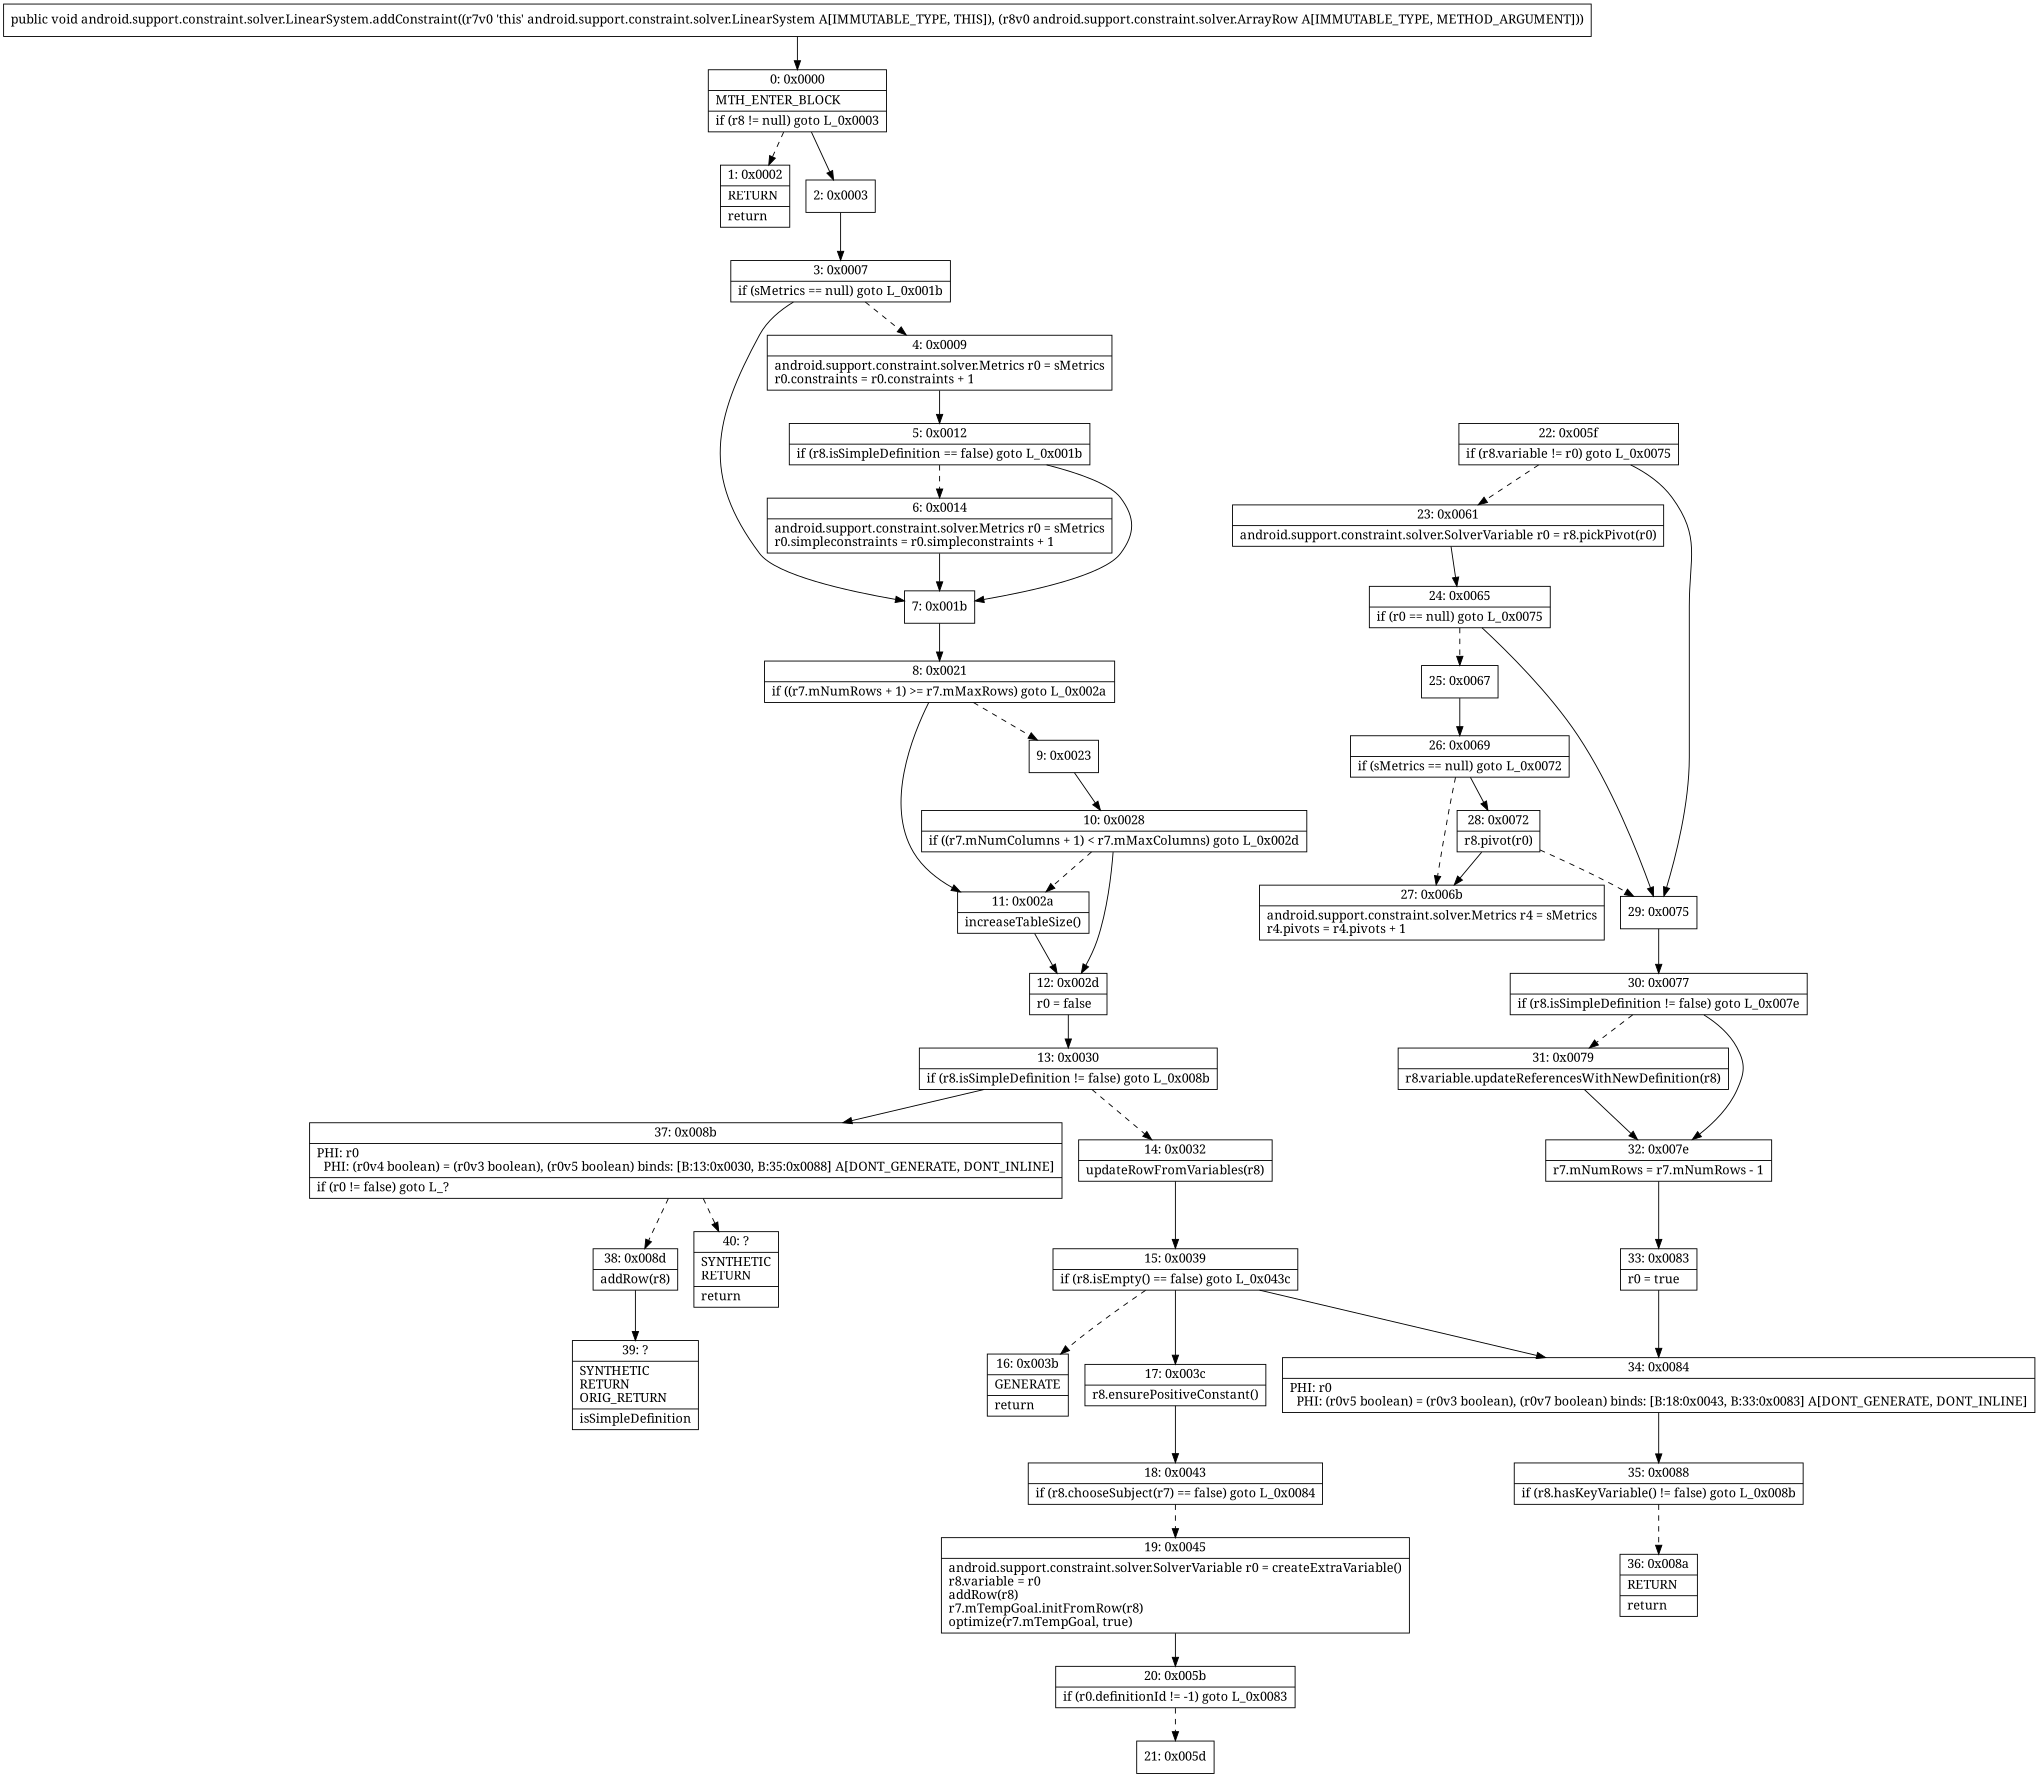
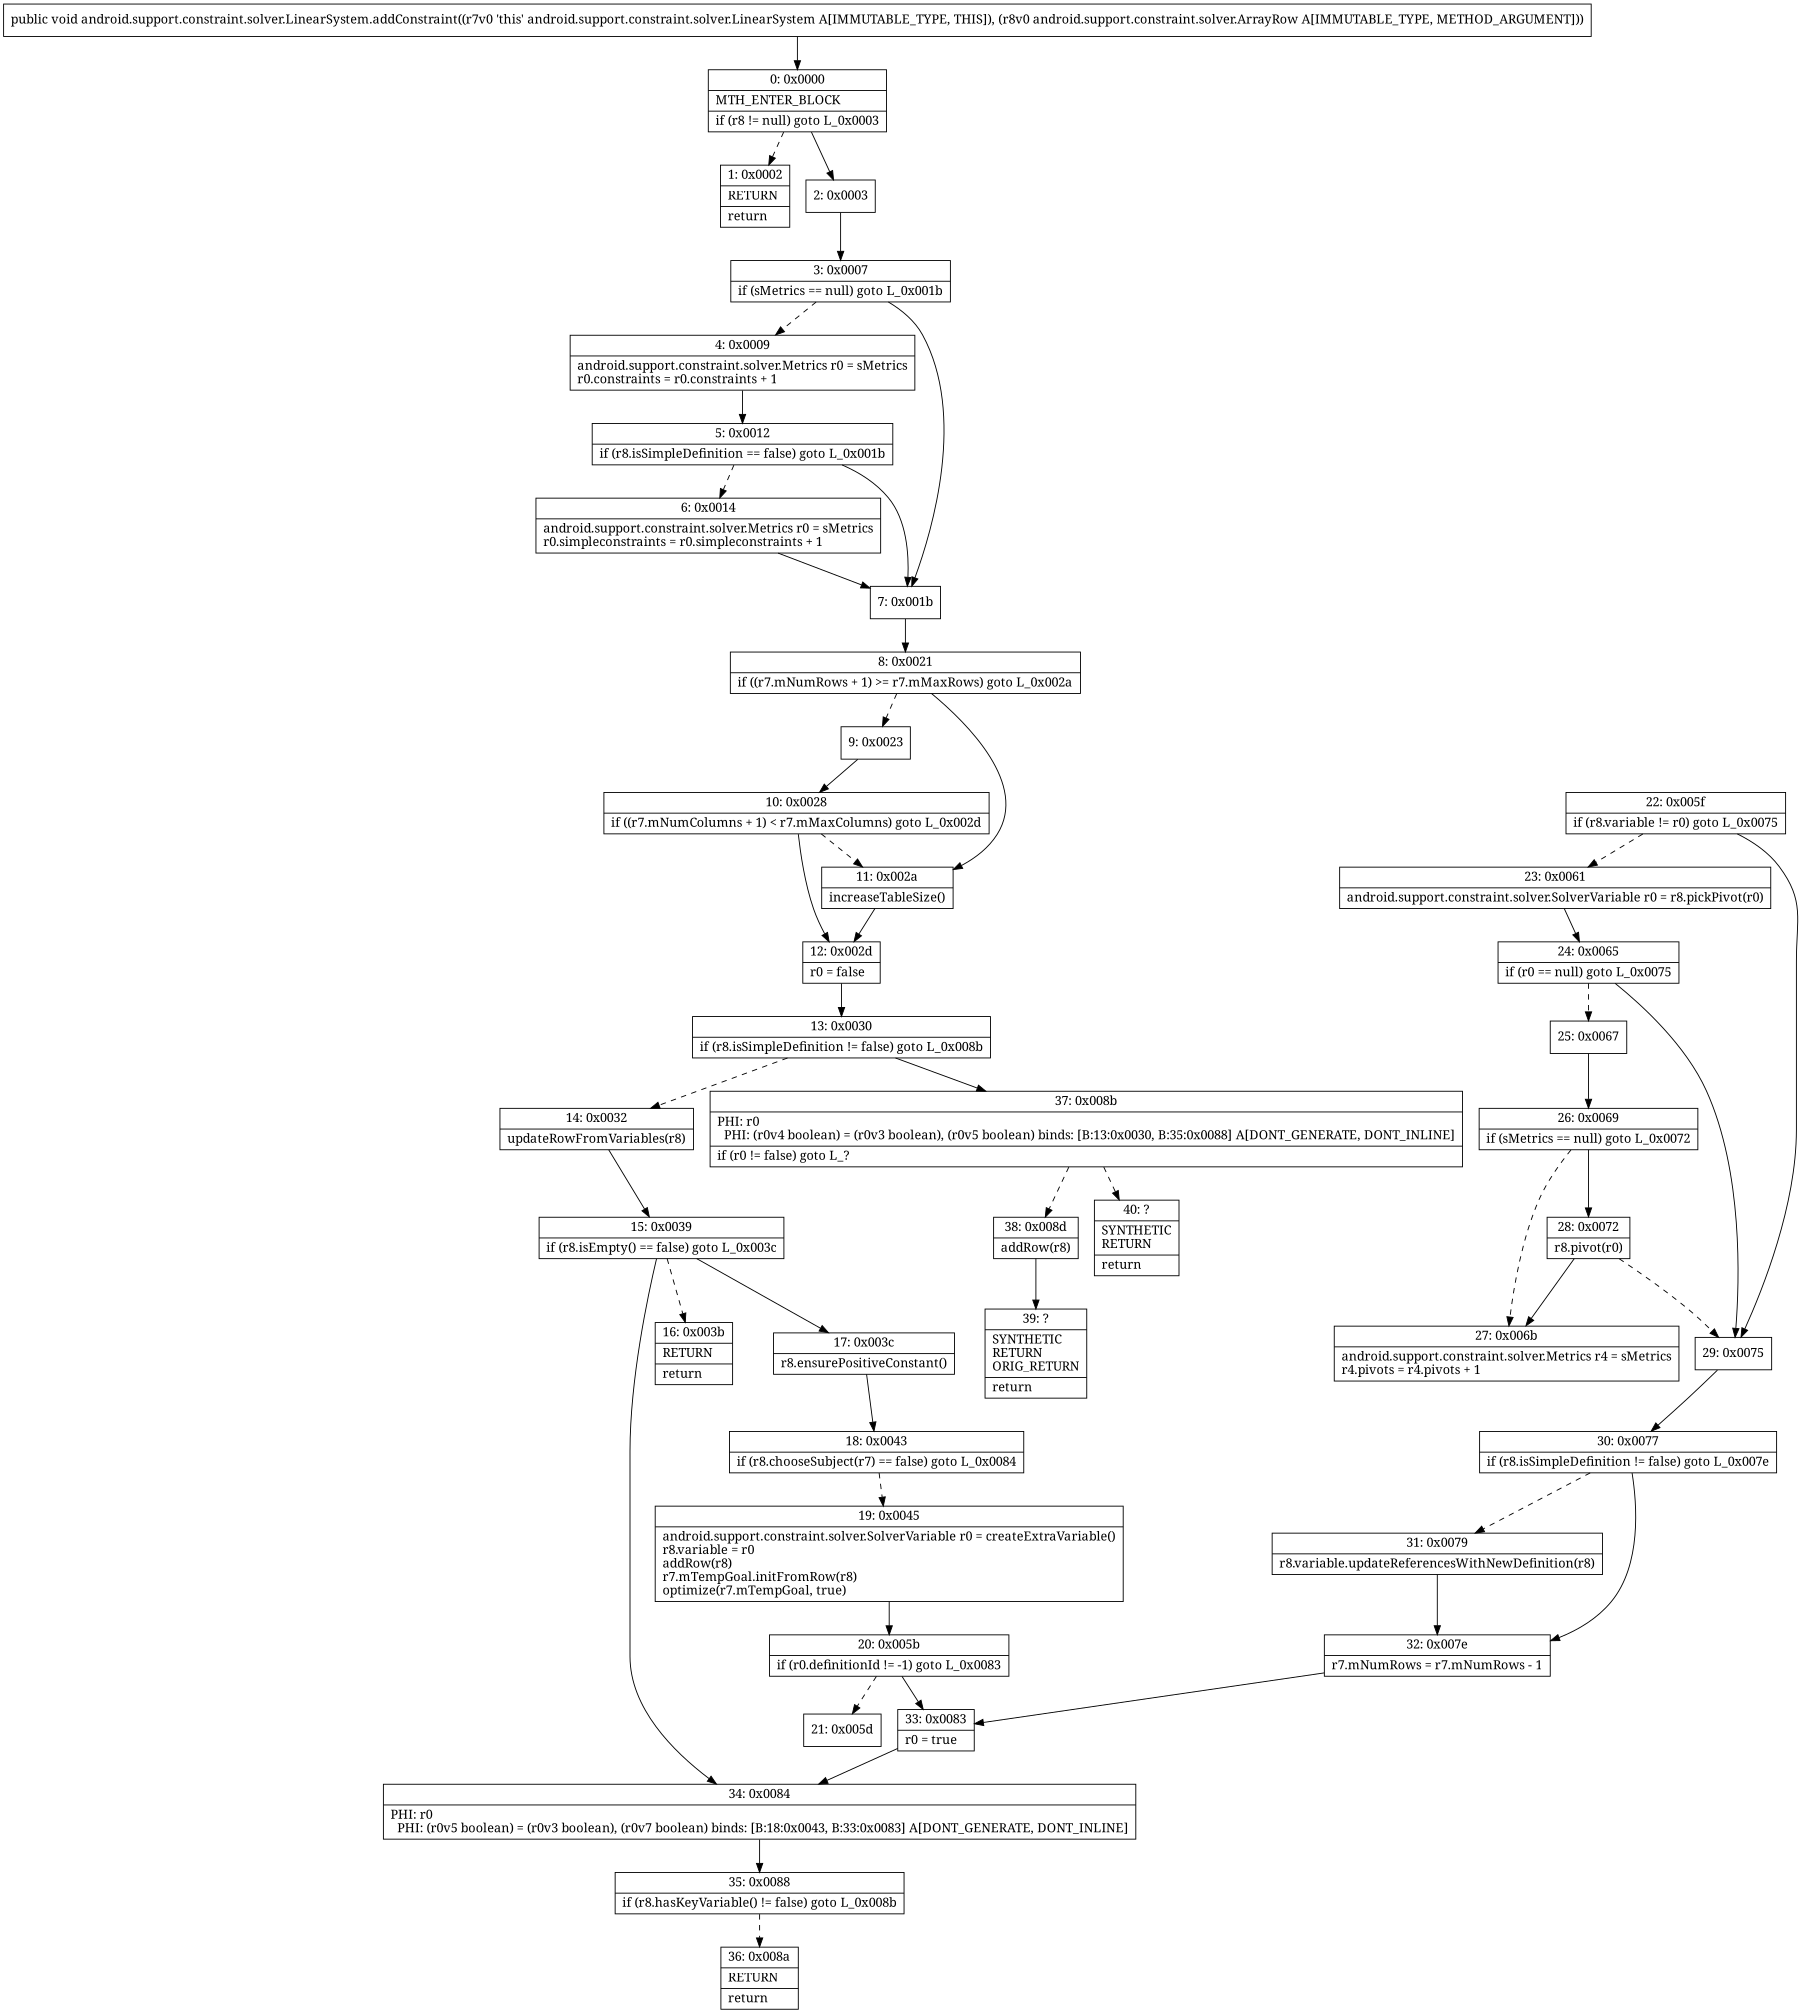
  digraph {
    fontname="Noto Serif"
    node [fontname="Noto Serif" shape=record]
    edge [fontname="Noto Serif"]
    n1 [label="{0\:\ 0x0000|MTH_ENTER_BLOCK\l|if (r8 != null) goto L_0x0003\l}"]
    n2 [label="{1\:\ 0x0002|RETURN\l|return\l}"]
    n3 [label="{2\:\ 0x0003}"]
    n4 [label="{3\:\ 0x0007|if (sMetrics == null) goto L_0x001b\l}"]
    n5 [label="{4\:\ 0x0009|android.support.constraint.solver.Metrics r0 = sMetrics\lr0.constraints = r0.constraints + 1\l}"]
    n6 [label="{7\:\ 0x001b}"]
    n7 [label="{5\:\ 0x0012|if (r8.isSimpleDefinition == false) goto L_0x001b\l}"]
    n8 [label="{8\:\ 0x0021|if ((r7.mNumRows + 1) \>= r7.mMaxRows) goto L_0x002a\l}"]
    n9 [label="{6\:\ 0x0014|android.support.constraint.solver.Metrics r0 = sMetrics\lr0.simpleconstraints = r0.simpleconstraints + 1\l}"]
    n10 [label="{9\:\ 0x0023}"]
    n11 [label="{11\:\ 0x002a|increaseTableSize()\l}"]
    n12 [label="{10\:\ 0x0028|if ((r7.mNumColumns + 1) \< r7.mMaxColumns) goto L_0x002d\l}"]
    n13 [label="{12\:\ 0x002d|r0 = false\l}"]
    n14 [label="{13\:\ 0x0030|if (r8.isSimpleDefinition != false) goto L_0x008b\l}"]
    n15 [label="{14\:\ 0x0032|updateRowFromVariables(r8)\l}"]
    n16 [label="{37\:\ 0x008b|PHI: r0 \l  PHI: (r0v4 boolean) = (r0v3 boolean), (r0v5 boolean) binds: [B:13:0x0030, B:35:0x0088] A[DONT_GENERATE, DONT_INLINE]\l|if (r0 != false) goto L_?\l}"]
-   n17 [label="{15\:\ 0x0039|if (r8.isEmpty() == false) goto L_0x043c\l}"]
+   n17 [label="{15\:\ 0x0039|if (r8.isEmpty() == false) goto L_0x003c\l}"]
    n18 [label="{38\:\ 0x008d|addRow(r8)\l}"]
    n19 [label="{40\:\ ?|SYNTHETIC\lRETURN\l|return\l}"]
-   n20 [label="{16\:\ 0x003b|GENERATE\l|return\l}"]
+   n20 [label="{16\:\ 0x003b|RETURN\l|return\l}"]
    n21 [label="{17\:\ 0x003c|r8.ensurePositiveConstant()\l}"]
    n22 [label="{34\:\ 0x0084|PHI: r0 \l  PHI: (r0v5 boolean) = (r0v3 boolean), (r0v7 boolean) binds: [B:18:0x0043, B:33:0x0083] A[DONT_GENERATE, DONT_INLINE]\l}"]
    n23 [label="{18\:\ 0x0043|if (r8.chooseSubject(r7) == false) goto L_0x0084\l}"]
    n24 [label="{19\:\ 0x0045|android.support.constraint.solver.SolverVariable r0 = createExtraVariable()\lr8.variable = r0\laddRow(r8)\lr7.mTempGoal.initFromRow(r8)\loptimize(r7.mTempGoal, true)\l}"]
    n25 [label="{20\:\ 0x005b|if (r0.definitionId != \-1) goto L_0x0083\l}"]
    n26 [label="{35\:\ 0x0088|if (r8.hasKeyVariable() != false) goto L_0x008b\l}"]
    n27 [label="{21\:\ 0x005d}"]
    n28 [label="{33\:\ 0x0083|r0 = true\l}"]
    n29 [label="{22\:\ 0x005f|if (r8.variable != r0) goto L_0x0075\l}"]
    n30 [label="{23\:\ 0x0061|android.support.constraint.solver.SolverVariable r0 = r8.pickPivot(r0)\l}"]
    n31 [label="{29\:\ 0x0075}"]
    n32 [label="{24\:\ 0x0065|if (r0 == null) goto L_0x0075\l}"]
    n33 [label="{30\:\ 0x0077|if (r8.isSimpleDefinition != false) goto L_0x007e\l}"]
    n34 [label="{25\:\ 0x0067}"]
    n35 [label="{26\:\ 0x0069|if (sMetrics == null) goto L_0x0072\l}"]
    n36 [label="{27\:\ 0x006b|android.support.constraint.solver.Metrics r4 = sMetrics\lr4.pivots = r4.pivots + 1\l}"]
    n37 [label="{28\:\ 0x0072|r8.pivot(r0)\l}"]
    n38 [label="{31\:\ 0x0079|r8.variable.updateReferencesWithNewDefinition(r8)\l}"]
    n39 [label="{32\:\ 0x007e|r7.mNumRows = r7.mNumRows \- 1\l}"]
    n40 [label="{36\:\ 0x008a|RETURN\l|return\l}"]
-   n41 [label="{39\:\ ?|SYNTHETIC\lRETURN\lORIG_RETURN\l|isSimpleDefinition\l}"]
+   n41 [label="{39\:\ ?|SYNTHETIC\lRETURN\lORIG_RETURN\l|return\l}"]
    n42 [label="{public void android.support.constraint.solver.LinearSystem.addConstraint((r7v0 'this' android.support.constraint.solver.LinearSystem A[IMMUTABLE_TYPE, THIS]), (r8v0 android.support.constraint.solver.ArrayRow A[IMMUTABLE_TYPE, METHOD_ARGUMENT])) }"]
    n1 -> n2 [style=dashed]
    n1 -> n3
    n3 -> n4
    n4 -> n5 [style=dashed]
    n4 -> n6
    n5 -> n7
    n6 -> n8
    n7 -> n6
    n7 -> n9 [style=dashed]
    n8 -> n10 [style=dashed]
    n8 -> n11
    n9 -> n6
    n10 -> n12
    n11 -> n13
    n12 -> n11 [style=dashed]
    n12 -> n13
    n13 -> n14
    n14 -> n15 [style=dashed]
    n14 -> n16
    n15 -> n17
    n16 -> n18 [style=dashed]
    n16 -> n19 [style=dashed]
    n17 -> n20 [style=dashed]
    n17 -> n21
    n17 -> n22
    n18 -> n41
    n21 -> n23
    n22 -> n26
    n23 -> n24 [style=dashed]
    n24 -> n25
    n25 -> n27 [style=dashed]
+   n25 -> n28
    n26 -> n40 [style=dashed]
    n28 -> n22
    n29 -> n30 [style=dashed]
    n29 -> n31
    n30 -> n32
    n31 -> n33
    n32 -> n31
    n32 -> n34 [style=dashed]
    n33 -> n38 [style=dashed]
    n33 -> n39
    n34 -> n35
    n35 -> n36 [style=dashed]
    n35 -> n37
    n37 -> n31 [style=dashed]
    n37 -> n36
    n38 -> n39
    n39 -> n28
    n42 -> n1
  }
